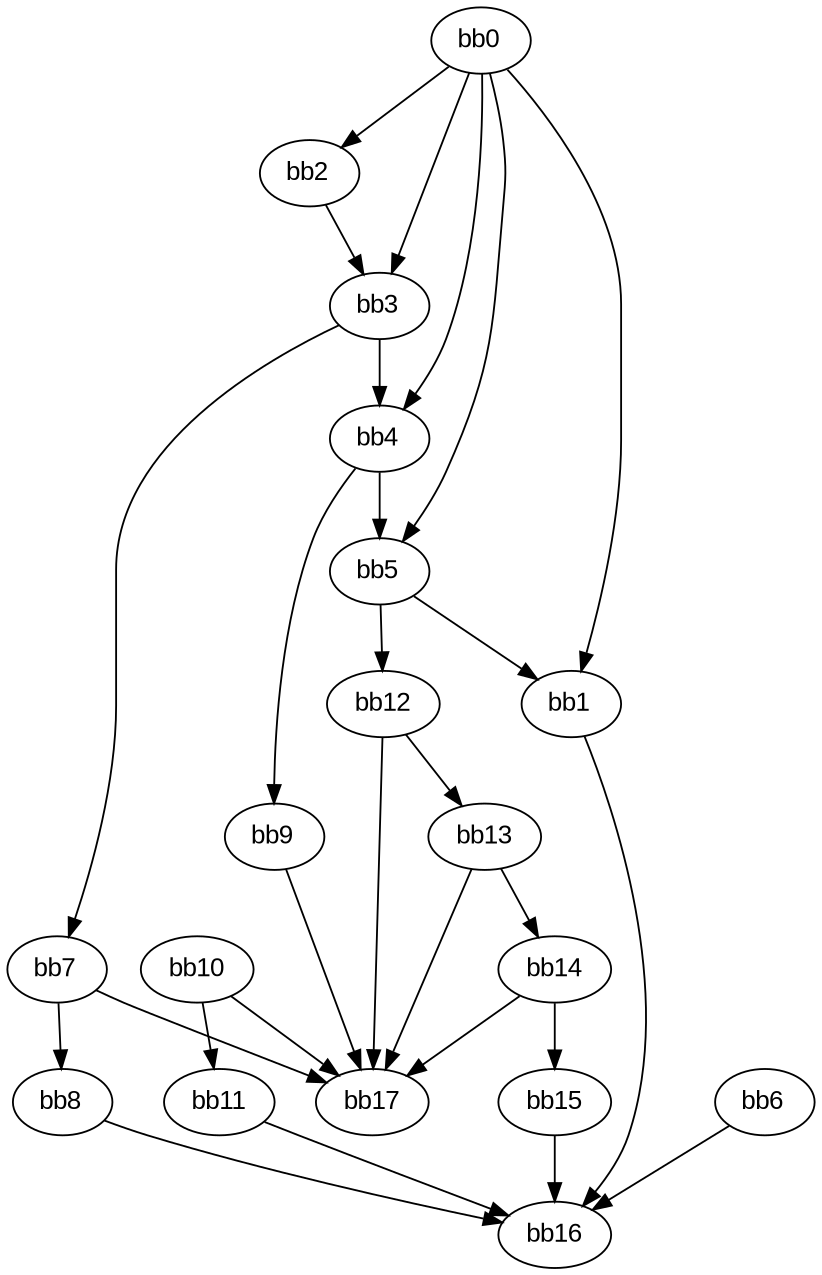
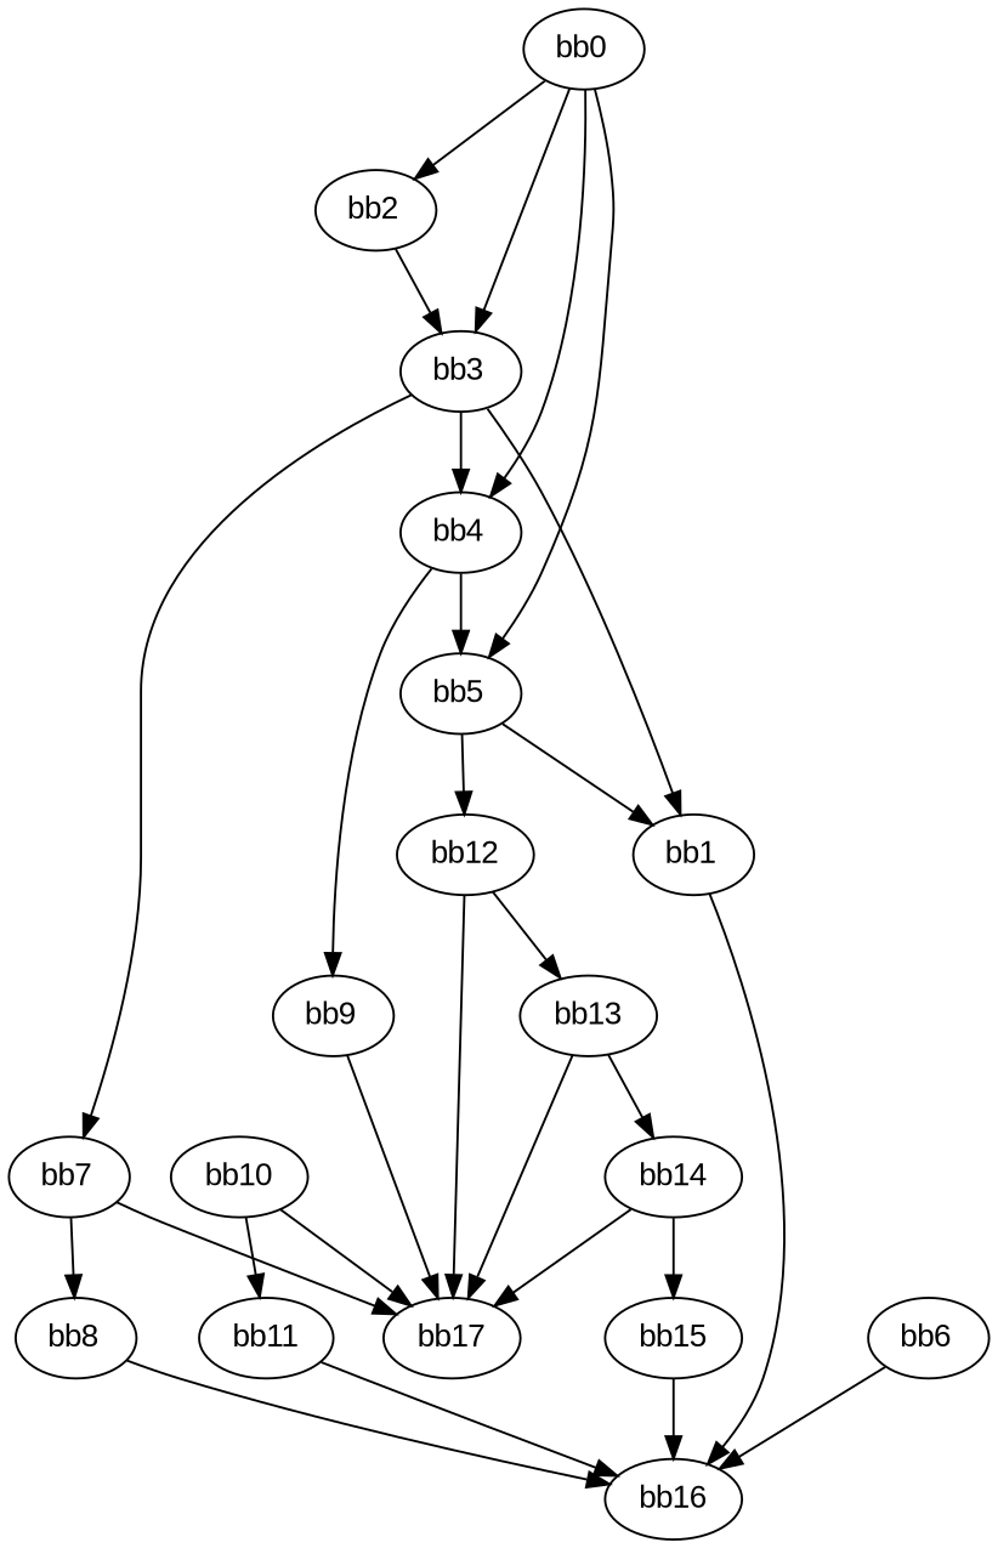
  digraph {
    fontname="Liberation Sans"
    node [fontname="Liberation Sans"]
    edge [fontname="Liberation Sans"]
    n1 [label="bb0\l"]
    n2 [label="bb1\l"]
    n3 [label="bb2\l"]
    n4 [label="bb3\l"]
    n5 [label="bb4\l"]
    n6 [label="bb5\l"]
    n7 [label="bb16\l"]
    n8 [label="bb7\l"]
    n9 [label="bb9\l"]
    n10 [label="bb12\l"]
    n11 [label="bb6\l"]
    n12 [label="bb8\l"]
    n13 [label="bb17\l"]
    n14 [label="bb13\l"]
    n15 [label="bb10\l"]
    n16 [label="bb11\l"]
    n17 [label="bb14\l"]
    n18 [label="bb15\l"]
-   n1 -> n2
+   n4 -> n2
    n1 -> n3
    n1 -> n4
    n1 -> n5
    n1 -> n6
    n2 -> n7
    n3 -> n4
    n4 -> n5
    n4 -> n8
    n5 -> n6
    n5 -> n9
    n6 -> n2
    n6 -> n10
    n8 -> n12
    n8 -> n13
    n9 -> n13
    n10 -> n13
    n10 -> n14
    n11 -> n7
    n12 -> n7
    n14 -> n13
    n14 -> n17
    n15 -> n13
    n15 -> n16
    n16 -> n7
    n17 -> n13
    n17 -> n18
    n18 -> n7
  }
